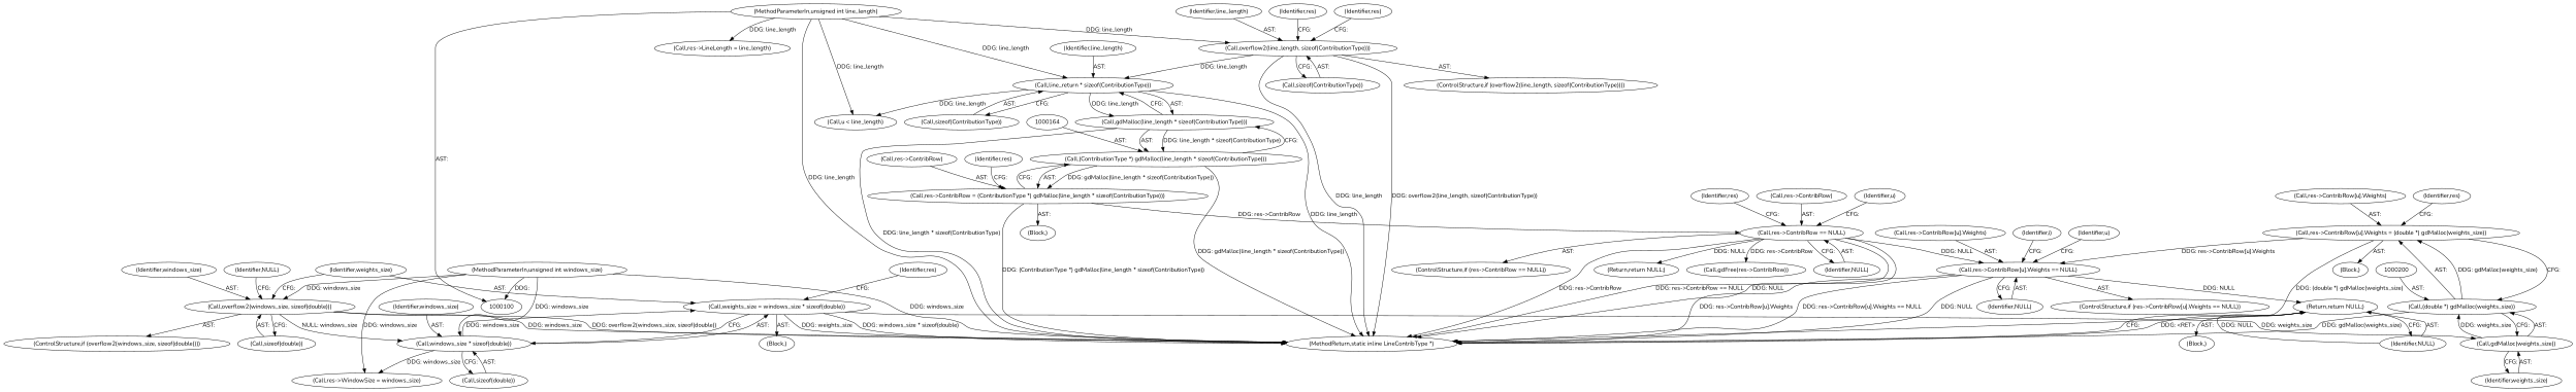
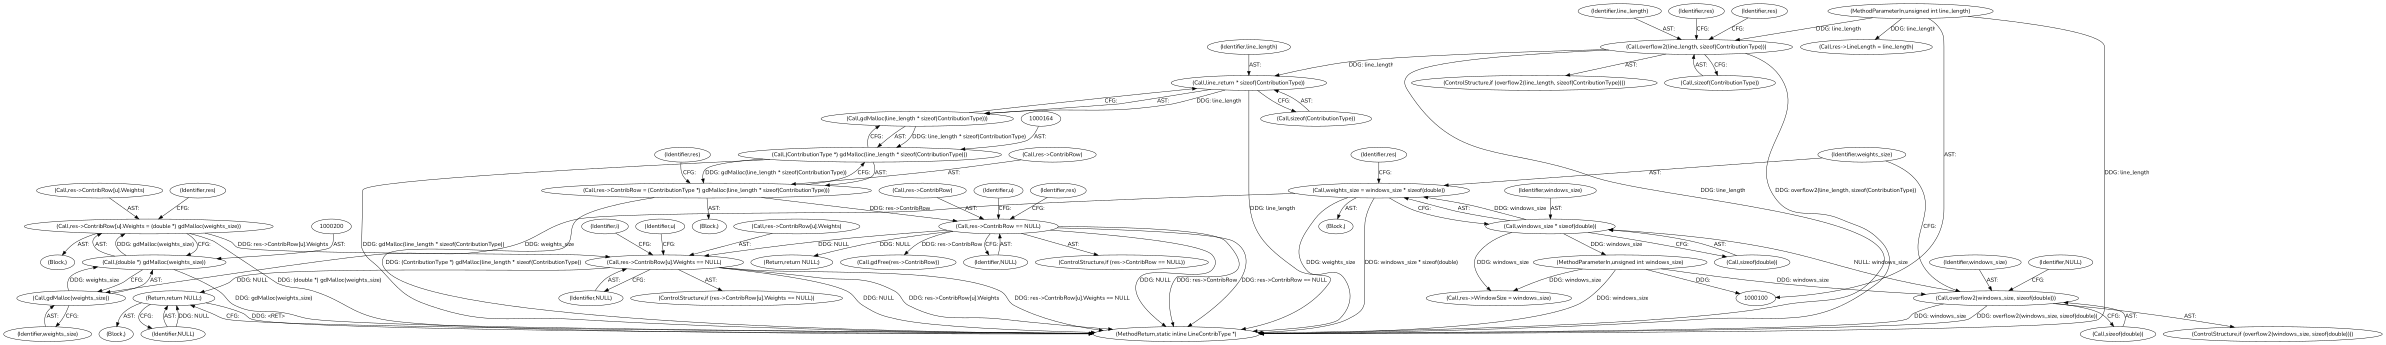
  digraph {
    fontname=Nunito
    node [fontname=Nunito]
    edge [fontname=Nunito]
    n1 [label="(Call,res->ContribRow[u].Weights == NULL)"]
    n2 [label="(Return,return NULL;)"]
    n3 [label="(Identifier,NULL)"]
    n4 [label="(ControlStructure,if (res->ContribRow[u].Weights == NULL))"]
    n5 [label="(MethodReturn,static inline LineContribType *)"]
    n6 [label="(Block,)"]
    n7 [label="(Identifier,NULL)"]
    n8 [label="(Call,res->ContribRow[u].Weights = (double *) gdMalloc(weights_size))"]
    n9 [label="(Call,(double *) gdMalloc(weights_size))"]
    n10 [label="(Block,)"]
    n11 [label="(Call,gdMalloc(weights_size))"]
    n12 [label="(Identifier,weights_size)"]
    n13 [label="(Call,weights_size = windows_size * sizeof(double))"]
    n14 [label="(Call,windows_size * sizeof(double))"]
    n15 [label="(Block,)"]
    n16 [label="(Call,sizeof(double))"]
    n17 [label="(Call,res->WindowSize = windows_size)"]
    n18 [label="(Call,overflow2(windows_size, sizeof(double)))"]
    n19 [label="(ControlStructure,if (overflow2(windows_size, sizeof(double))))"]
    n20 [label="(Call,sizeof(double))"]
    n21 [label="(MethodParameterIn,unsigned int windows_size)"]
    1000100
    n23 [label="(Call,res->ContribRow == NULL)"]
    n24 [label="(Return,return NULL;)"]
    n25 [label="(Call,gdFree(res->ContribRow))"]
    n26 [label="(Identifier,NULL)"]
    n27 [label="(ControlStructure,if (res->ContribRow == NULL))"]
    n28 [label="(Call,res->ContribRow = (ContributionType *) gdMalloc(line_length * sizeof(ContributionType)))"]
    n29 [label="(Call,(ContributionType *) gdMalloc(line_length * sizeof(ContributionType)))"]
    n30 [label="(Block,)"]
    n31 [label="(Call,gdMalloc(line_length * sizeof(ContributionType)))"]
    n32 [label="(Call,line_return * sizeof(ContributionType))"]
-   n33 [label="(Call,u < line_length)"]
    n34 [label="(Call,sizeof(ContributionType))"]
    n35 [label="(Call,overflow2(line_length, sizeof(ContributionType)))"]
    n36 [label="(ControlStructure,if (overflow2(line_length, sizeof(ContributionType))))"]
    n37 [label="(Call,sizeof(ContributionType))"]
    n38 [label="(MethodParameterIn,unsigned int line_length)"]
    n39 [label="(Call,res->LineLength = line_length)"]
    n40 [label="(Identifier,weights_size)"]
    n41 [label="(Call,res->ContribRow)"]
    n42 [label="(Identifier,res)"]
    n43 [label="(Identifier,line_length)"]
    n44 [label="(Call,res->ContribRow)"]
    n45 [label="(Identifier,u)"]
    n46 [label="(Identifier,res)"]
    n47 [label="(Identifier,windows_size)"]
    n48 [label="(Identifier,res)"]
    n49 [label="(Call,res->ContribRow[u].Weights)"]
    n50 [label="(Identifier,res)"]
    n51 [label="(Identifier,NULL)"]
    n52 [label="(Identifier,i)"]
    n53 [label="(Identifier,res)"]
    n54 [label="(Identifier,windows_size)"]
    n55 [label="(Identifier,line_length)"]
    n56 [label="(Identifier,u)"]
    n57 [label="(Identifier,res)"]
    n58 [label="(Call,res->ContribRow[u].Weights)"]
    1000200
    1000164
    n1 -> n2 [label="DDG: NULL"]
    n1 -> n3 [label="CFG: "]
    n1 -> n4 [label="AST: "]
    n1 -> n5 [label="DDG: NULL"]
    n1 -> n5 [label="DDG: res->ContribRow[u].Weights"]
    n1 -> n5 [label="DDG: res->ContribRow[u].Weights == NULL"]
    n2 -> n5 [label="DDG: <RET>"]
    n2 -> n6 [label="AST: "]
    n2 -> n7 [label="CFG: "]
    n3 -> n1 [label="AST: "]
    n5 -> n2 [label="CFG: "]
    n7 -> n2 [label="AST: "]
    n7 -> n2 [label="DDG: NULL"]
    n8 -> n1 [label="DDG: res->ContribRow[u].Weights"]
    n8 -> n5 [label="DDG: (double *) gdMalloc(weights_size)"]
    n8 -> n9 [label="CFG: "]
    n8 -> n10 [label="AST: "]
    n9 -> n5 [label="DDG: gdMalloc(weights_size)"]
    n9 -> n8 [label="AST: "]
    n9 -> n8 [label="DDG: gdMalloc(weights_size)"]
    n9 -> n11 [label="CFG: "]
    n11 -> n9 [label="AST: "]
    n11 -> n9 [label="DDG: weights_size"]
    n11 -> n12 [label="CFG: "]
    n12 -> n11 [label="AST: "]
    n13 -> n5 [label="DDG: weights_size"]
    n13 -> n5 [label="DDG: windows_size * sizeof(double)"]
    n13 -> n11 [label="DDG: weights_size"]
    n13 -> n14 [label="CFG: "]
    n13 -> n15 [label="AST: "]
    n14 -> n13 [label="AST: "]
    n14 -> n13 [label="DDG: windows_size"]
    n14 -> n16 [label="CFG: "]
    n14 -> n17 [label="DDG: windows_size"]
    n16 -> n14 [label="AST: "]
    n18 -> n5 [label="DDG: overflow2(windows_size, sizeof(double))"]
    n18 -> n5 [label="DDG: windows_size"]
    n18 -> n14 [label="NULL: windows_size"]
    n18 -> n19 [label="AST: "]
    n18 -> n20 [label="CFG: "]
    n20 -> n18 [label="AST: "]
    n21 -> n5 [label="DDG: windows_size"]
-   n21 -> n14 [label="DDG: windows_size"]
+   n14 -> n21 [label="DDG: windows_size"]
    n21 -> n17 [label="DDG: windows_size"]
    n21 -> n18 [label="DDG: windows_size"]
    n21 -> 1000100 [label="DDG: "]
    n23 -> n1 [label="DDG: NULL"]
    n23 -> n5 [label="DDG: res->ContribRow"]
    n23 -> n5 [label="DDG: res->ContribRow == NULL"]
    n23 -> n5 [label="DDG: NULL"]
    n23 -> n24 [label="DDG: NULL"]
    n23 -> n25 [label="DDG: res->ContribRow"]
    n23 -> n26 [label="CFG: "]
    n23 -> n27 [label="AST: "]
    n26 -> n23 [label="AST: "]
    n28 -> n5 [label="DDG: (ContributionType *) gdMalloc(line_length * sizeof(ContributionType))"]
    n28 -> n23 [label="DDG: res->ContribRow"]
    n28 -> n29 [label="CFG: "]
    n28 -> n30 [label="AST: "]
    n29 -> n5 [label="DDG: gdMalloc(line_length * sizeof(ContributionType))"]
    n29 -> n28 [label="AST: "]
    n29 -> n28 [label="DDG: gdMalloc(line_length * sizeof(ContributionType))"]
    n29 -> n31 [label="CFG: "]
-   n31 -> n5 [label="DDG: line_length * sizeof(ContributionType)"]
    n31 -> n29 [label="AST: "]
    n31 -> n29 [label="DDG: line_length * sizeof(ContributionType)"]
    n31 -> n32 [label="CFG: "]
    n32 -> n5 [label="DDG: line_length"]
    n32 -> n31 [label="AST: "]
    n32 -> n31 [label="DDG: line_length"]
-   n32 -> n33 [label="DDG: line_length"]
    n32 -> n34 [label="CFG: "]
    n34 -> n32 [label="AST: "]
    n35 -> n5 [label="DDG: line_length"]
    n35 -> n5 [label="DDG: overflow2(line_length, sizeof(ContributionType))"]
    n35 -> n32 [label="DDG: line_length"]
    n35 -> n36 [label="AST: "]
    n35 -> n37 [label="CFG: "]
    n37 -> n35 [label="AST: "]
    n38 -> n5 [label="DDG: line_length"]
    n38 -> 1000100 [label="AST: "]
-   n38 -> n32 [label="DDG: line_length"]
-   n38 -> n33 [label="DDG: line_length"]
    n38 -> n35 [label="DDG: line_length"]
    n38 -> n39 [label="DDG: line_length"]
    n40 -> n13 [label="AST: "]
    n40 -> n18 [label="CFG: "]
    n41 -> n28 [label="AST: "]
    n42 -> n8 [label="CFG: "]
    n43 -> n35 [label="AST: "]
    n44 -> n23 [label="AST: "]
    n45 -> n23 [label="CFG: "]
    n46 -> n23 [label="CFG: "]
    n47 -> n18 [label="AST: "]
    n48 -> n35 [label="CFG: "]
    n49 -> n1 [label="AST: "]
    n50 -> n35 [label="CFG: "]
    n51 -> n18 [label="CFG: "]
    n52 -> n1 [label="CFG: "]
    n53 -> n13 [label="CFG: "]
    n54 -> n14 [label="AST: "]
    n55 -> n32 [label="AST: "]
    n56 -> n1 [label="CFG: "]
    n57 -> n28 [label="CFG: "]
    n58 -> n8 [label="AST: "]
    1000200 -> n9 [label="AST: "]
    1000164 -> n29 [label="AST: "]
  }
